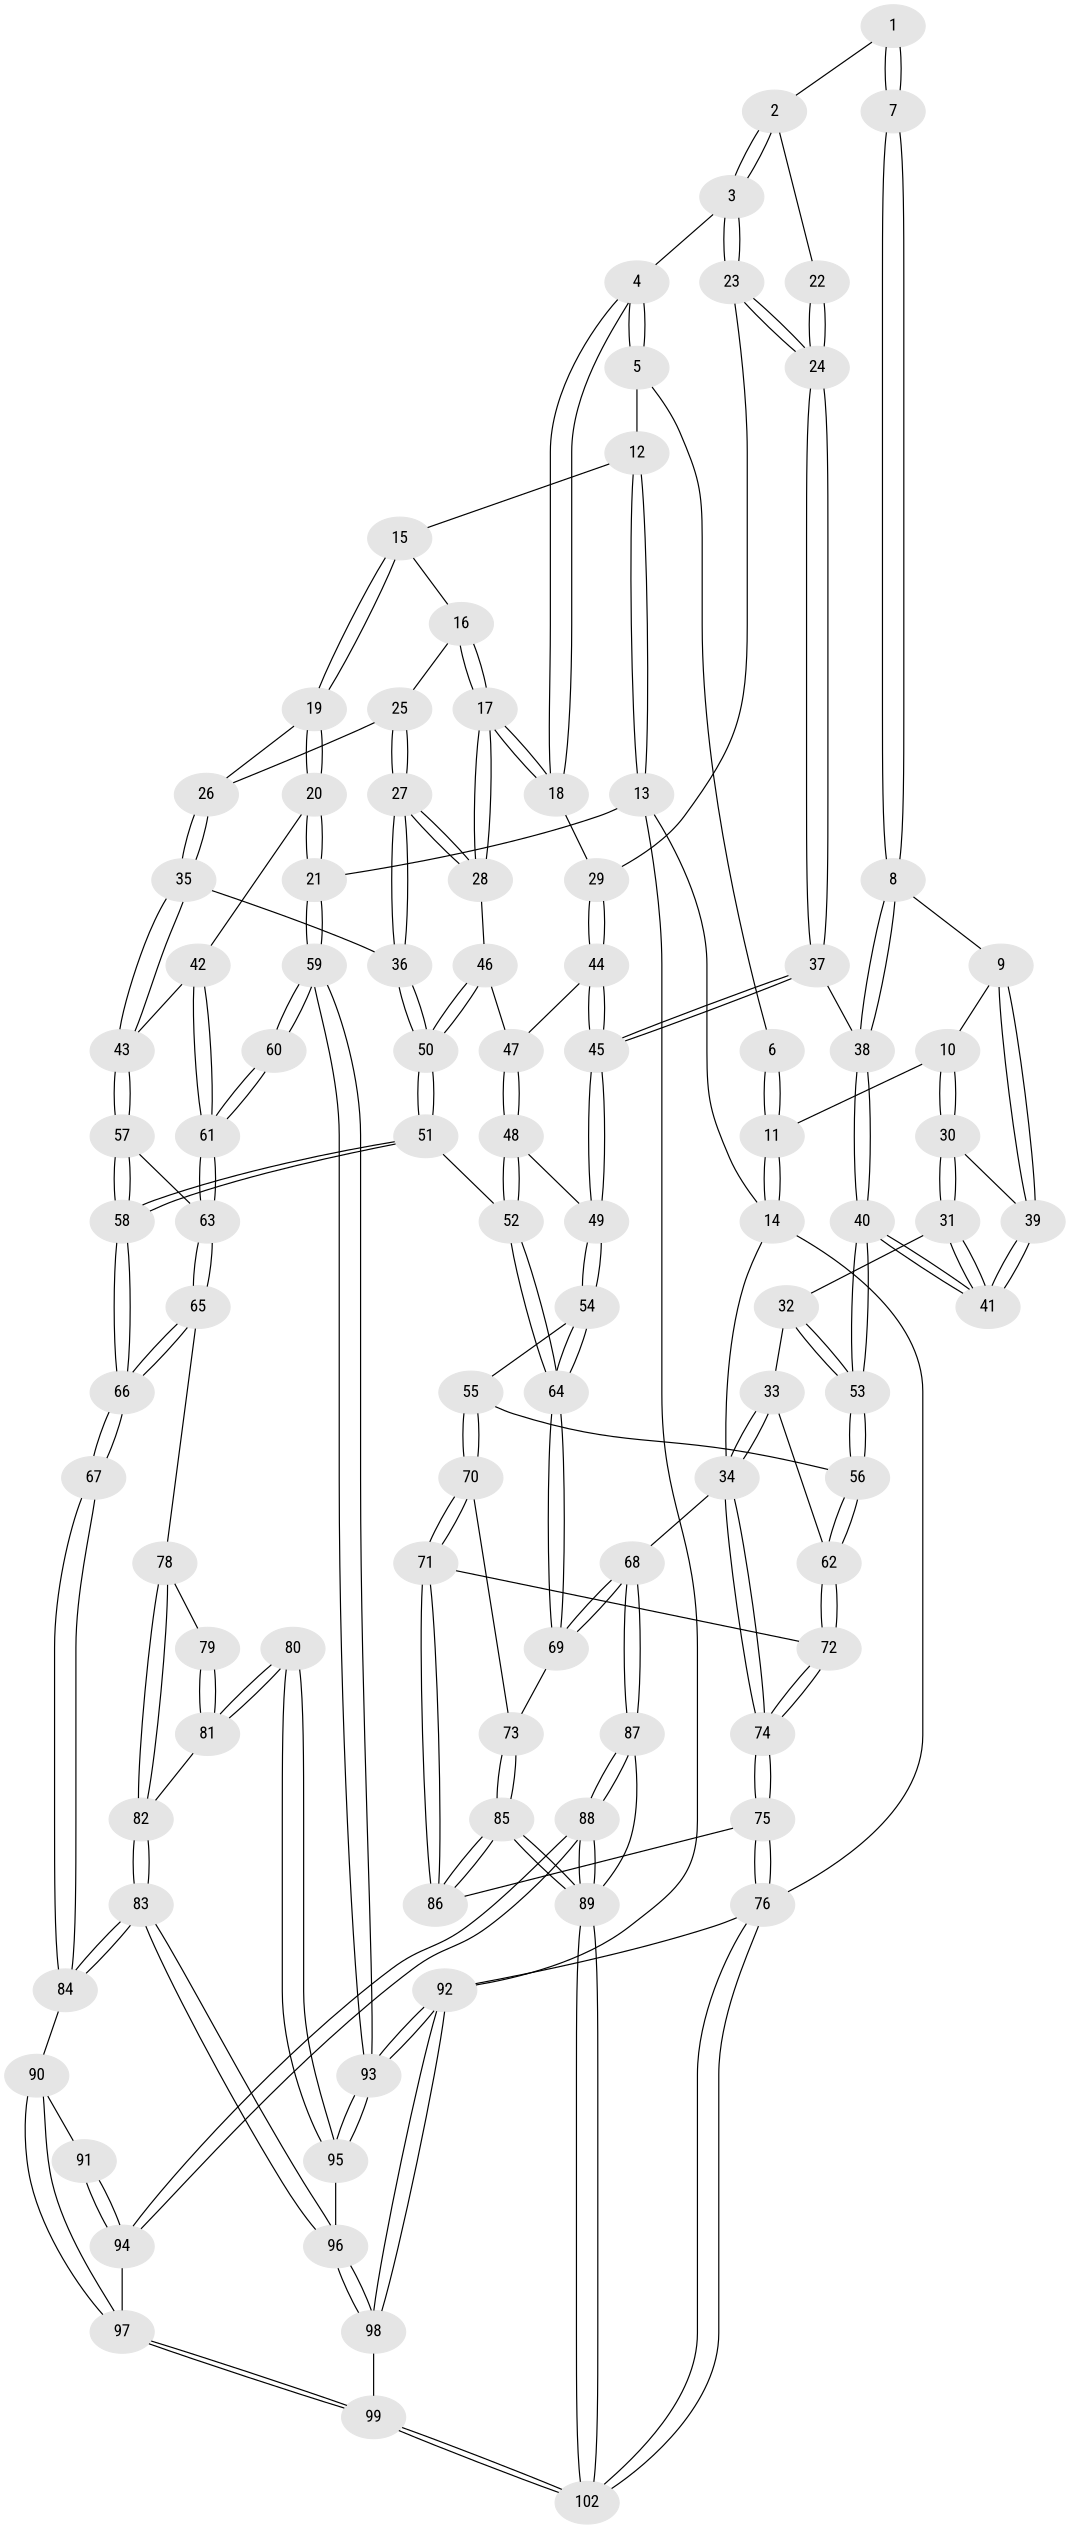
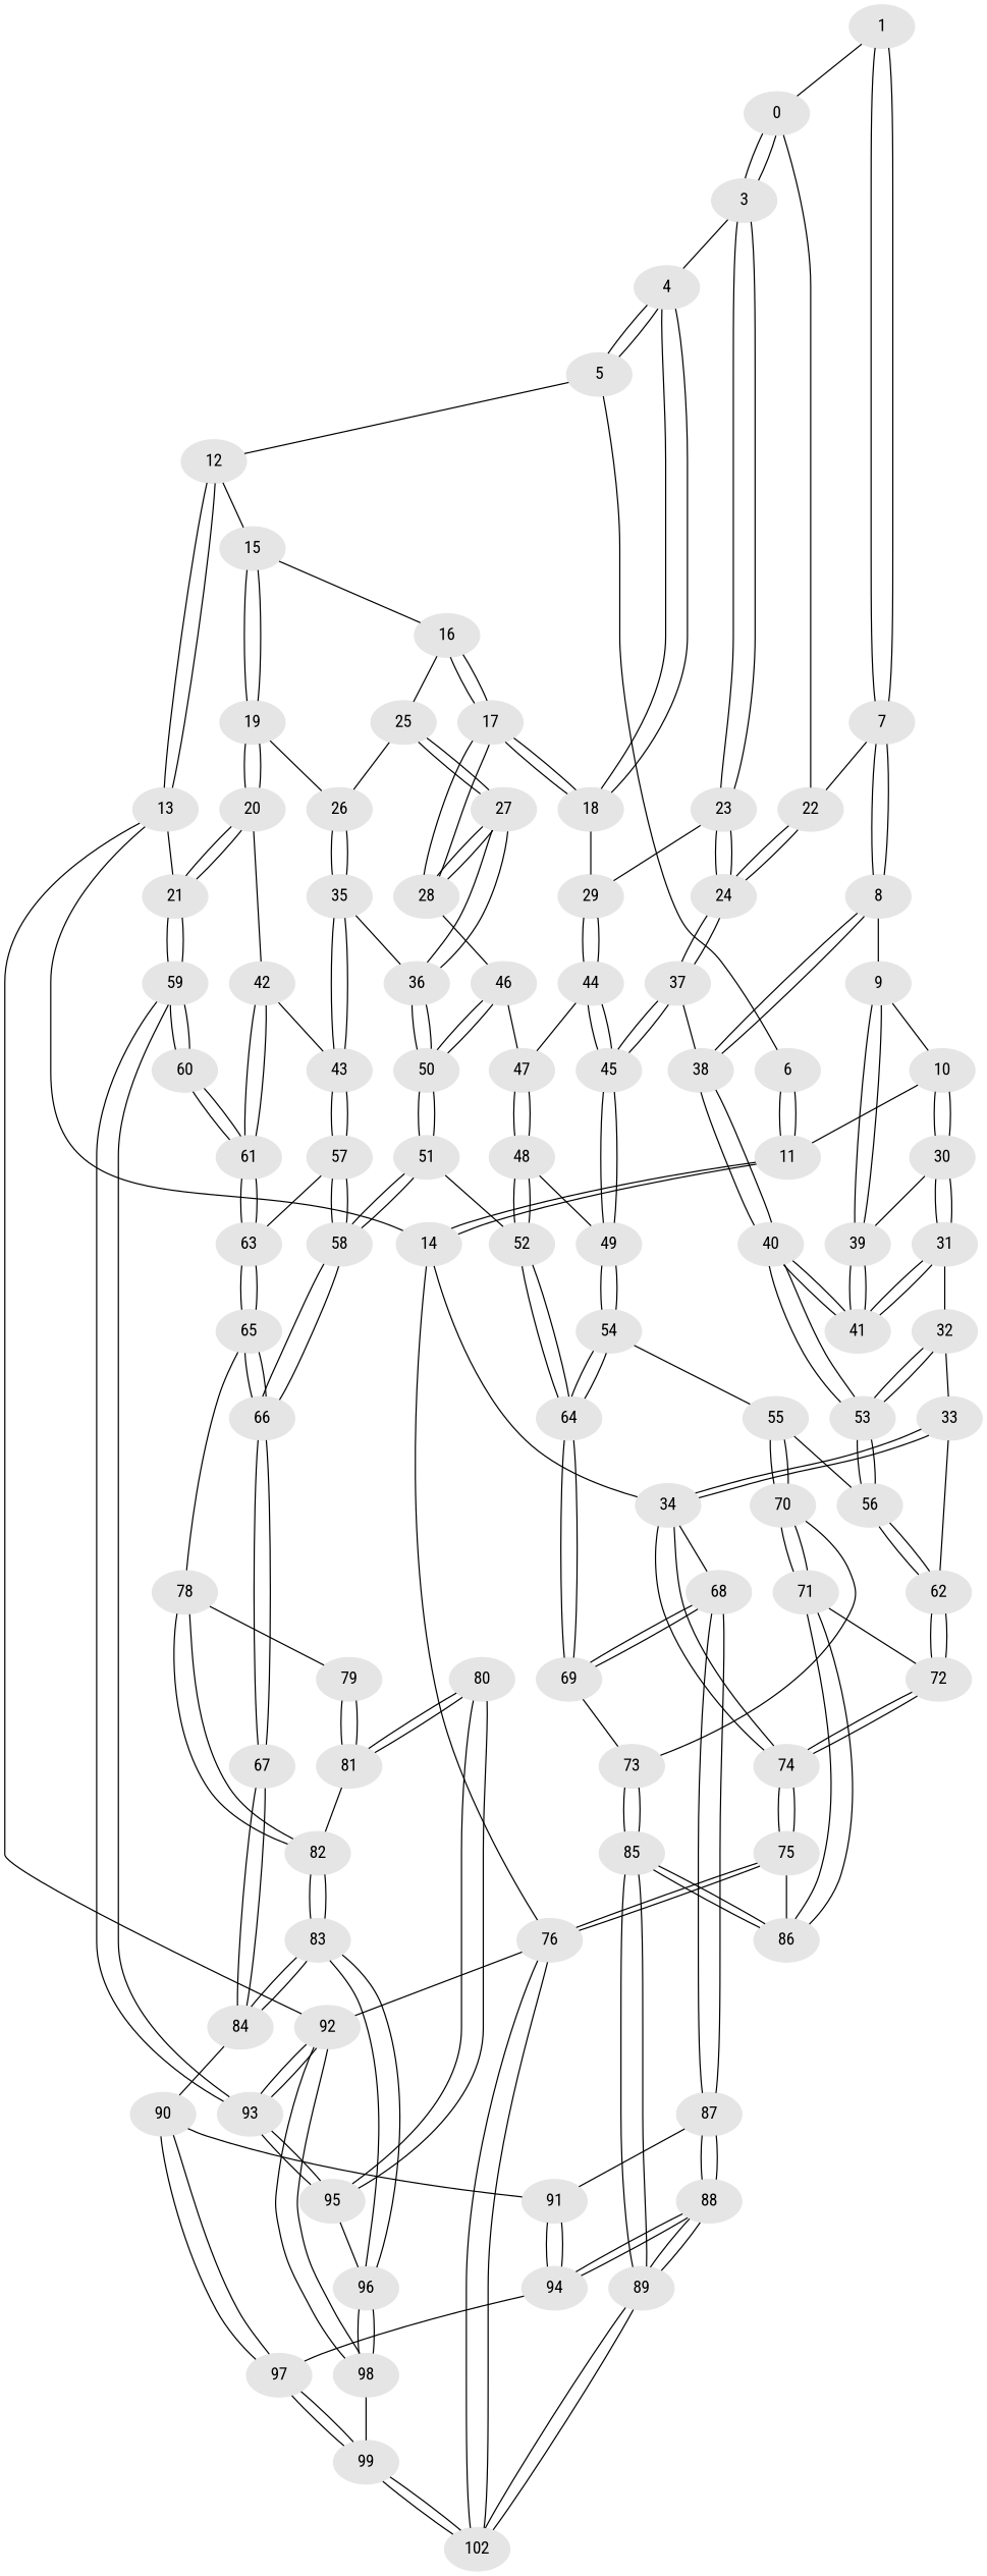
  graph {
    fontname="Roboto Condensed"
    node [color=gray90 fontname="Roboto Condensed" style=filled]
    edge [fontname="Roboto Condensed"]
    1
-   2
+   2 [label=0]
    7
    3
    22
    8
    4
    23
    24
    5
    18
    29
    6
    12
    11
    13
    15
    14
    9
    38
    10
    39
    40
    30
    41
    31
    34
    76
    21
    92
    16
    19
    59
    93
    98
    74
    68
    n38 [label=102]
    17
    25
    20
    26
    28
    27
    46
    44
    42
    35
    43
    61
    60
    37
    45
    36
    50
    47
    32
    33
    53
    62
    56
    72
    75
    57
    51
    49
    63
    58
    48
    54
    52
    64
    55
    66
    69
    70
    73
    71
    65
    67
    95
    78
    79
    82
    84
    87
    90
    88
    91
    85
    86
    89
    80
    81
    83
    96
    97
    94
    99
    1 -- 2
    1 -- 7
    1 -- 7
    2 -- 3
    2 -- 3
    2 -- 22
+   7 -- 22
    7 -- 8
    7 -- 8
    3 -- 4
    3 -- 23
    3 -- 23
    22 -- 24
    22 -- 24
    8 -- 9
    8 -- 38
    8 -- 38
    4 -- 5
    4 -- 5
    4 -- 18
    4 -- 18
    23 -- 24
    23 -- 24
    23 -- 29
    24 -- 37
    24 -- 37
    5 -- 6
    5 -- 12
    18 -- 29
    29 -- 44
    29 -- 44
    6 -- 11
    6 -- 11
    12 -- 13
    12 -- 13
    12 -- 15
    11 -- 14
    11 -- 14
    13 -- 14
    13 -- 21
    13 -- 92
    15 -- 16
    15 -- 19
    15 -- 19
    14 -- 34
    14 -- 76
    9 -- 10
    9 -- 39
    9 -- 39
    38 -- 40
    38 -- 40
    10 -- 11
    10 -- 30
    10 -- 30
    39 -- 41
    39 -- 41
    40 -- 41
    40 -- 41
    40 -- 53
    40 -- 53
    30 -- 39
    30 -- 31
    30 -- 31
    31 -- 41
    31 -- 41
    31 -- 32
    34 -- 74
    34 -- 74
    34 -- 68
    76 -- 92
    76 -- n38
    76 -- n38
    21 -- 59
    21 -- 59
    92 -- 93
    92 -- 93
    92 -- 98
    92 -- 98
    16 -- 17
    16 -- 17
    16 -- 25
    19 -- 20
    19 -- 20
    19 -- 26
    59 -- 93
    59 -- 93
    59 -- 60
    59 -- 60
    93 -- 95
    93 -- 95
    98 -- 99
    74 -- 75
    74 -- 75
    68 -- 69
    68 -- 69
    68 -- 87
    68 -- 87
    17 -- 18
    17 -- 18
    17 -- 28
    17 -- 28
    25 -- 26
    25 -- 27
    25 -- 27
    20 -- 21
    20 -- 21
    20 -- 42
    26 -- 35
    26 -- 35
    28 -- 46
    27 -- 28
    27 -- 28
    27 -- 36
    27 -- 36
    46 -- 50
    46 -- 50
    46 -- 47
    44 -- 45
    44 -- 45
    44 -- 47
    42 -- 43
    42 -- 61
    42 -- 61
    35 -- 43
    35 -- 43
    35 -- 36
    43 -- 57
    43 -- 57
    61 -- 63
    61 -- 63
    60 -- 61
    60 -- 61
    37 -- 38
    37 -- 45
    37 -- 45
    45 -- 49
    45 -- 49
    36 -- 50
    36 -- 50
    50 -- 51
    50 -- 51
    47 -- 48
    47 -- 48
    32 -- 33
    32 -- 53
    32 -- 53
    33 -- 34
    33 -- 34
    33 -- 62
    53 -- 56
    53 -- 56
    62 -- 72
    62 -- 72
    56 -- 62
    56 -- 62
    72 -- 74
    72 -- 74
    75 -- 76
    75 -- 76
    75 -- 86
    57 -- 63
    57 -- 58
    57 -- 58
    51 -- 58
    51 -- 58
    51 -- 52
    49 -- 54
    49 -- 54
    63 -- 65
    63 -- 65
    58 -- 66
    58 -- 66
    48 -- 49
    48 -- 52
    48 -- 52
    54 -- 64
    54 -- 64
    54 -- 55
    52 -- 64
    52 -- 64
    64 -- 69
    64 -- 69
    55 -- 56
    55 -- 70
    55 -- 70
    66 -- 67
    66 -- 67
    69 -- 73
    70 -- 73
    70 -- 71
    70 -- 71
    73 -- 85
    73 -- 85
    71 -- 72
    71 -- 86
    71 -- 86
    65 -- 66
    65 -- 66
    65 -- 78
    67 -- 84
    67 -- 84
    95 -- 96
    78 -- 79
    78 -- 82
    78 -- 82
    79 -- 81
    79 -- 81
    82 -- 83
    82 -- 83
    84 -- 90
    87 -- 88
    87 -- 88
-   87 -- 89
+   87 -- 91
    90 -- 91
    90 -- 97
    90 -- 97
    88 -- 89
    88 -- 89
    88 -- 94
    88 -- 94
    91 -- 94
    91 -- 94
    85 -- 86
    85 -- 86
    85 -- 89
    85 -- 89
    89 -- n38
    89 -- n38
    80 -- 95
    80 -- 95
    80 -- 81
    80 -- 81
    81 -- 82
    83 -- 84
    83 -- 84
    83 -- 96
    83 -- 96
    96 -- 98
    96 -- 98
    97 -- 99
    97 -- 99
    94 -- 97
    99 -- n38
    99 -- n38
  }
